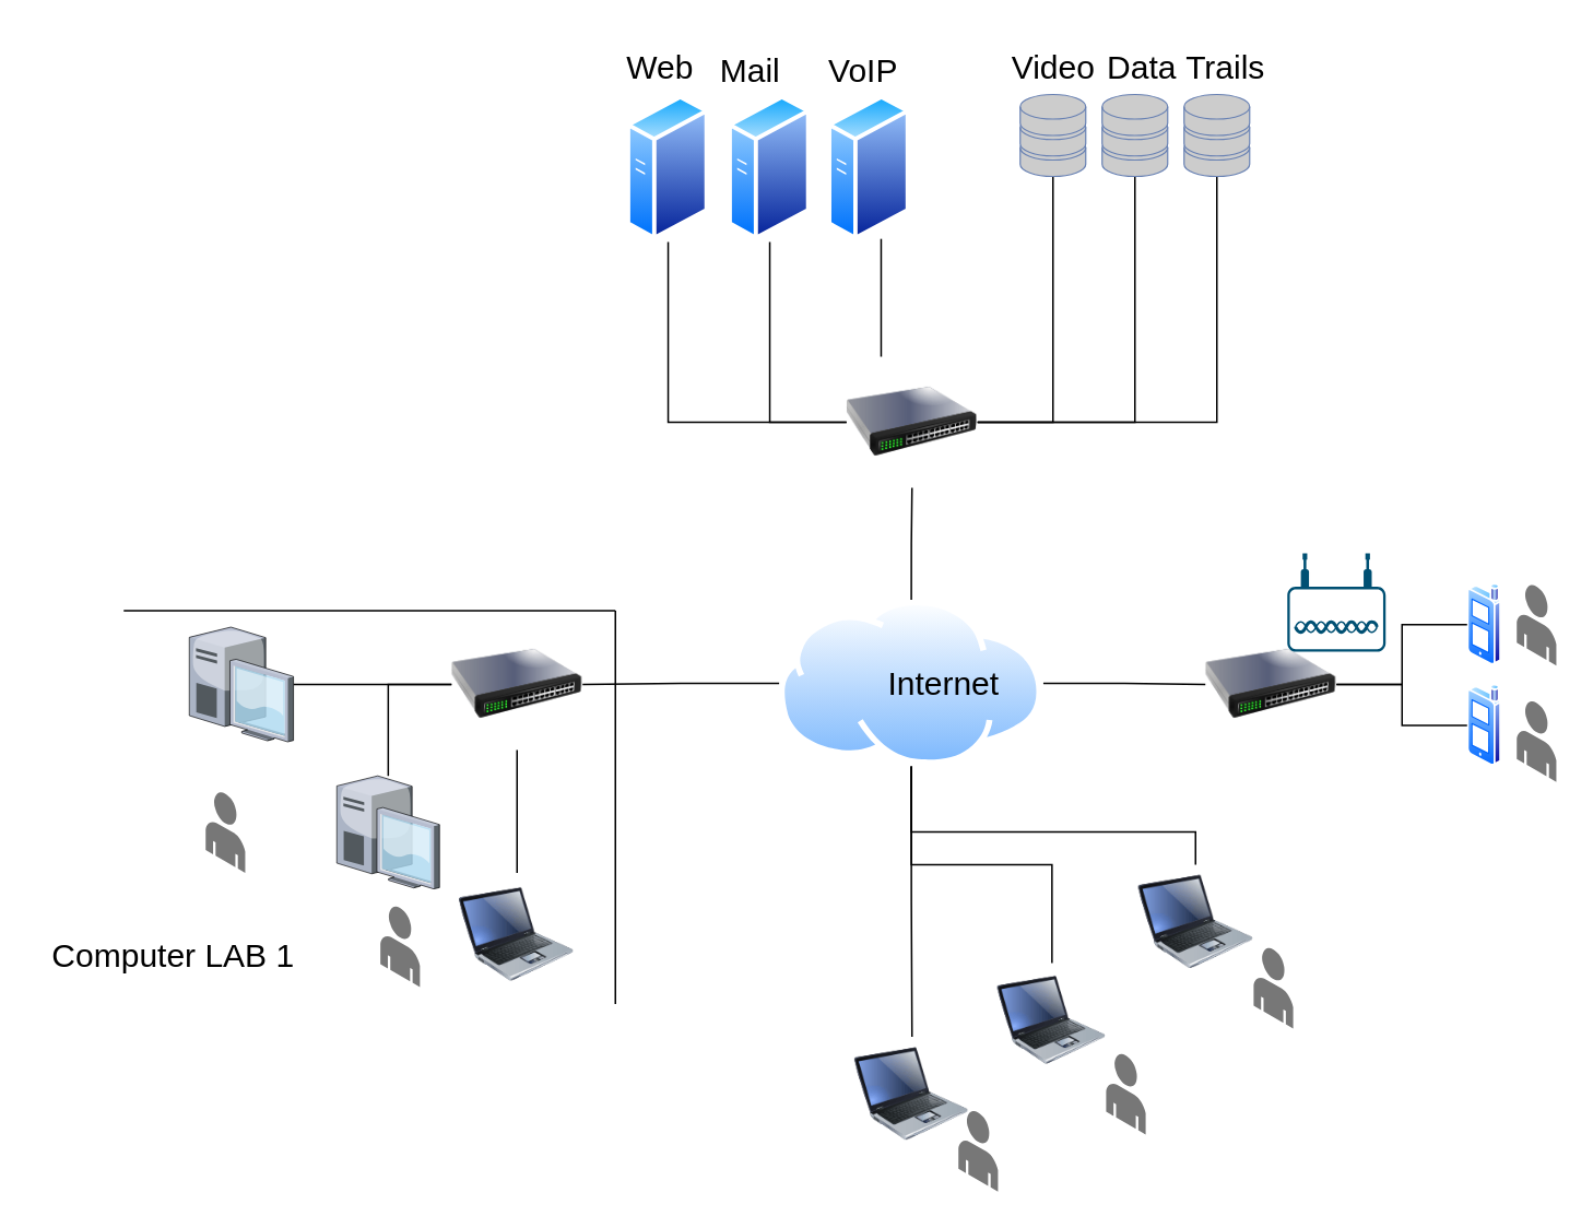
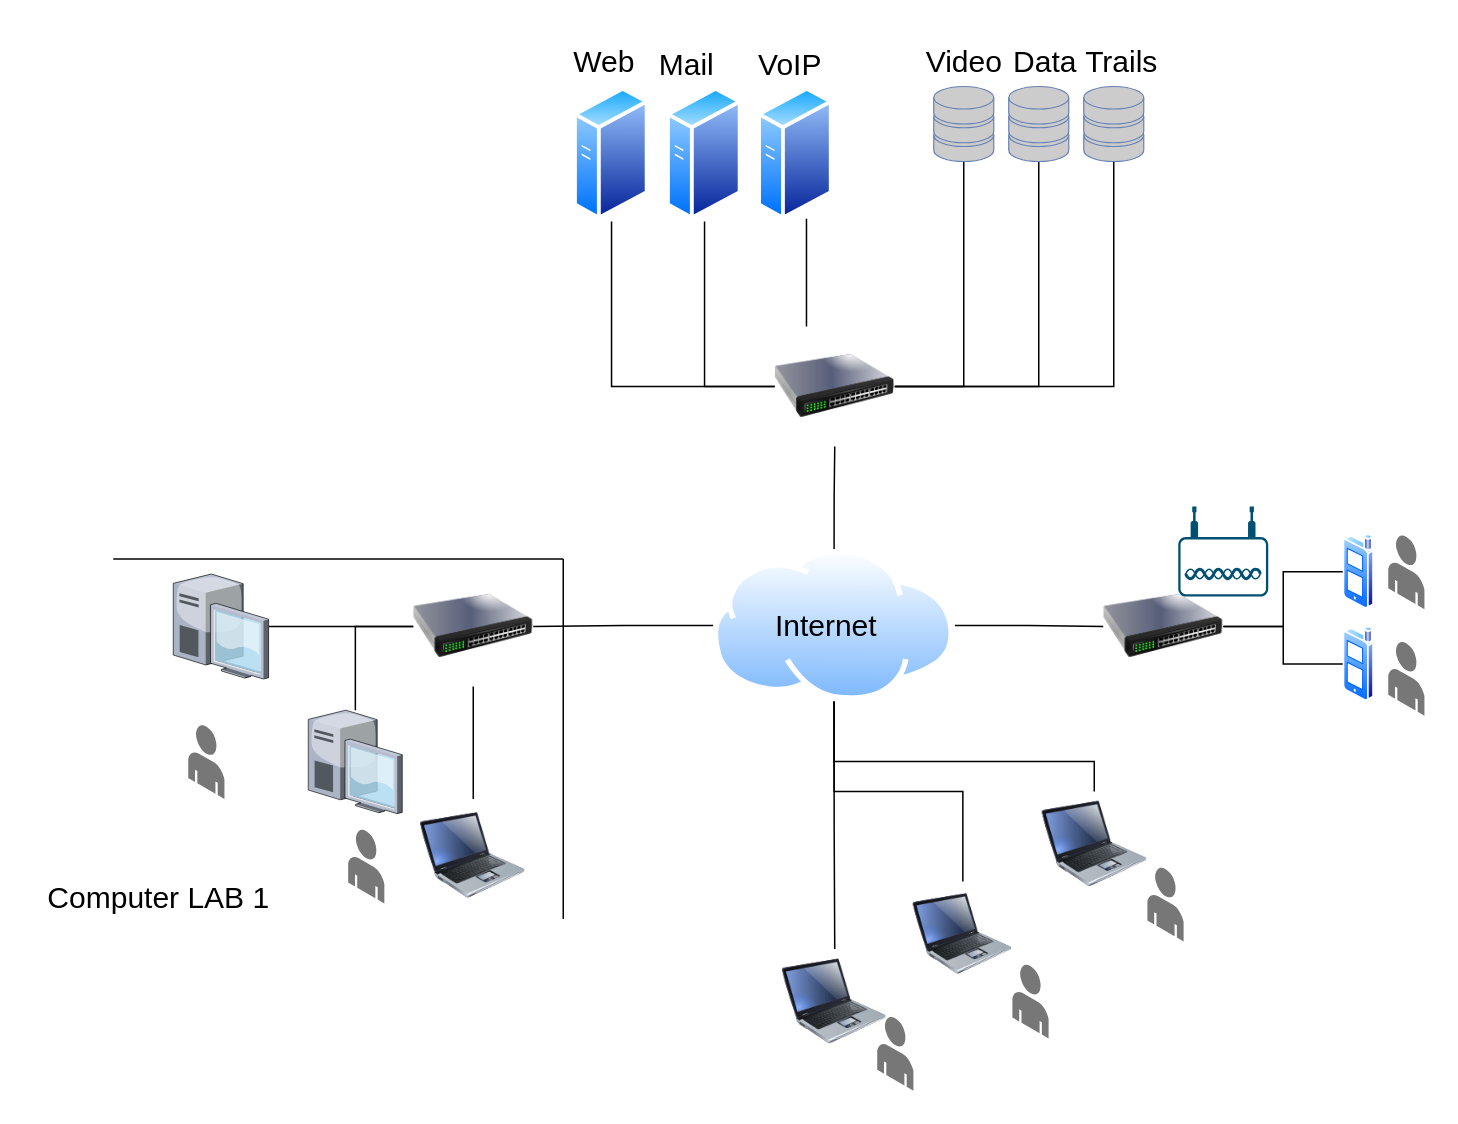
  <mxCell id="0" />
  <mxCell id="1" parent="0" />
  <mxCell id="2" style="edgeStyle=orthogonalEdgeStyle;rounded=0;orthogonalLoop=1;jettySize=auto;html=1;endArrow=none;endFill=0;fontSize=20;" edge="1" parent="1" source="8" target="19"><mxGeometry relative="1" as="geometry" /></mxCell>
  <mxCell id="3" style="edgeStyle=orthogonalEdgeStyle;rounded=0;orthogonalLoop=1;jettySize=auto;html=1;endArrow=none;endFill=0;fontSize=20;" edge="1" parent="1" source="8" target="22"><mxGeometry relative="1" as="geometry" /></mxCell>
  <mxCell id="4" style="edgeStyle=orthogonalEdgeStyle;rounded=0;orthogonalLoop=1;jettySize=auto;html=1;endArrow=none;endFill=0;fontSize=20;" edge="1" parent="1" source="8" target="36"><mxGeometry relative="1" as="geometry" /></mxCell>
  <mxCell id="5" style="edgeStyle=orthogonalEdgeStyle;rounded=0;orthogonalLoop=1;jettySize=auto;html=1;endArrow=none;endFill=0;fontSize=20;" edge="1" parent="1" source="8" target="35"><mxGeometry relative="1" as="geometry" /></mxCell>
  <mxCell id="6" style="edgeStyle=orthogonalEdgeStyle;rounded=0;orthogonalLoop=1;jettySize=auto;html=1;endArrow=none;endFill=0;fontSize=20;" edge="1" parent="1" source="8" target="12"><mxGeometry relative="1" as="geometry" /></mxCell>
  <mxCell id="7" style="edgeStyle=orthogonalEdgeStyle;rounded=0;orthogonalLoop=1;jettySize=auto;html=1;endArrow=none;endFill=0;fontSize=20;" edge="1" parent="1" source="8" target="34"><mxGeometry relative="1" as="geometry"><Array as="points"><mxPoint x="556" y="507" /><mxPoint x="729" y="507" /></Array></mxGeometry></mxCell>
  <mxCell id="8" value="" style="image;aspect=fixed;perimeter=ellipsePerimeter;html=1;align=center;shadow=0;dashed=0;spacingTop=3;image=img/lib/active_directory/internet_cloud.svg;fontSize=20;" vertex="1" parent="1"><mxGeometry x="475" y="365.5" width="161.12" height="101.5" as="geometry" /></mxCell>
  <mxCell id="9" style="edgeStyle=orthogonalEdgeStyle;rounded=0;orthogonalLoop=1;jettySize=auto;html=1;endArrow=none;endFill=0;fontSize=20;" edge="1" parent="1" source="12" target="42"><mxGeometry relative="1" as="geometry" /></mxCell>
  <mxCell id="10" style="edgeStyle=orthogonalEdgeStyle;rounded=0;orthogonalLoop=1;jettySize=auto;html=1;endArrow=none;endFill=0;fontSize=20;" edge="1" parent="1" source="12" target="41"><mxGeometry relative="1" as="geometry" /></mxCell>
  <mxCell id="11" style="edgeStyle=orthogonalEdgeStyle;rounded=0;orthogonalLoop=1;jettySize=auto;html=1;endArrow=none;endFill=0;fontSize=20;" edge="1" parent="1" source="12" target="40"><mxGeometry relative="1" as="geometry" /></mxCell>
  <mxCell id="12" value="" style="image;html=1;image=img/lib/clip_art/networking/Switch_128x128.png;fontSize=20;" vertex="1" parent="1"><mxGeometry x="275" y="377" width="80" height="80" as="geometry" /></mxCell>
  <mxCell id="13" style="edgeStyle=orthogonalEdgeStyle;rounded=0;orthogonalLoop=1;jettySize=auto;html=1;endArrow=none;endFill=0;fontSize=20;" edge="1" parent="1" source="19" target="24"><mxGeometry relative="1" as="geometry" /></mxCell>
  <mxCell id="14" style="edgeStyle=orthogonalEdgeStyle;rounded=0;orthogonalLoop=1;jettySize=auto;html=1;endArrow=none;endFill=0;fontSize=20;" edge="1" parent="1" source="19" target="23"><mxGeometry relative="1" as="geometry" /></mxCell>
  <mxCell id="15" style="edgeStyle=orthogonalEdgeStyle;rounded=0;orthogonalLoop=1;jettySize=auto;html=1;endArrow=none;endFill=0;fontSize=20;" edge="1" parent="1" source="19" target="25"><mxGeometry relative="1" as="geometry"><Array as="points"><mxPoint x="552" y="247" /><mxPoint x="552" y="247" /></Array></mxGeometry></mxCell>
  <mxCell id="16" style="edgeStyle=orthogonalEdgeStyle;rounded=0;orthogonalLoop=1;jettySize=auto;html=1;endArrow=none;endFill=0;fontSize=20;" edge="1" parent="1" source="19" target="26"><mxGeometry relative="1" as="geometry" /></mxCell>
  <mxCell id="17" style="edgeStyle=orthogonalEdgeStyle;rounded=0;orthogonalLoop=1;jettySize=auto;html=1;endArrow=none;endFill=0;fontSize=20;" edge="1" parent="1" source="19" target="27"><mxGeometry relative="1" as="geometry" /></mxCell>
  <mxCell id="18" style="edgeStyle=orthogonalEdgeStyle;rounded=0;orthogonalLoop=1;jettySize=auto;html=1;endArrow=none;endFill=0;fontSize=20;" edge="1" parent="1" source="19" target="28"><mxGeometry relative="1" as="geometry" /></mxCell>
  <mxCell id="19" value="" style="image;html=1;image=img/lib/clip_art/networking/Switch_128x128.png;fontSize=20;" vertex="1" parent="1"><mxGeometry x="516" y="217" width="80" height="80" as="geometry" /></mxCell>
  <mxCell id="20" style="edgeStyle=orthogonalEdgeStyle;rounded=0;orthogonalLoop=1;jettySize=auto;html=1;endArrow=none;endFill=0;fontSize=20;" edge="1" parent="1" source="22" target="30"><mxGeometry relative="1" as="geometry" /></mxCell>
  <mxCell id="21" style="edgeStyle=orthogonalEdgeStyle;rounded=0;orthogonalLoop=1;jettySize=auto;html=1;endArrow=none;endFill=0;fontSize=20;" edge="1" parent="1" source="22" target="31"><mxGeometry relative="1" as="geometry" /></mxCell>
  <mxCell id="22" value="" style="image;html=1;image=img/lib/clip_art/networking/Switch_128x128.png;fontSize=20;" vertex="1" parent="1"><mxGeometry x="735" y="377" width="80" height="80" as="geometry" /></mxCell>
  <mxCell id="23" value="" style="image;aspect=fixed;perimeter=ellipsePerimeter;html=1;align=center;shadow=0;dashed=0;spacingTop=3;image=img/lib/active_directory/generic_server.svg;fontSize=20;" vertex="1" parent="1"><mxGeometry x="382" y="57" width="50.4" height="90" as="geometry" /></mxCell>
  <mxCell id="24" value="" style="image;aspect=fixed;perimeter=ellipsePerimeter;html=1;align=center;shadow=0;dashed=0;spacingTop=3;image=img/lib/active_directory/generic_server.svg;fontSize=20;" vertex="1" parent="1"><mxGeometry x="444" y="57" width="50.4" height="90" as="geometry" /></mxCell>
  <mxCell id="25" value="" style="image;aspect=fixed;perimeter=ellipsePerimeter;html=1;align=center;shadow=0;dashed=0;spacingTop=3;image=img/lib/active_directory/generic_server.svg;fontSize=20;" vertex="1" parent="1"><mxGeometry x="504.72" y="57" width="50.4" height="90" as="geometry" /></mxCell>
  <mxCell id="26" value="" style="fontColor=#0066CC;verticalAlign=top;verticalLabelPosition=bottom;labelPosition=center;align=center;html=1;outlineConnect=0;fillColor=#CCCCCC;strokeColor=#6881B3;gradientColor=none;gradientDirection=north;strokeWidth=2;shape=mxgraph.networks.storage;fontSize=20;" vertex="1" parent="1"><mxGeometry x="622" y="57" width="40" height="50" as="geometry" /></mxCell>
  <mxCell id="27" value="" style="fontColor=#0066CC;verticalAlign=top;verticalLabelPosition=bottom;labelPosition=center;align=center;html=1;outlineConnect=0;fillColor=#CCCCCC;strokeColor=#6881B3;gradientColor=none;gradientDirection=north;strokeWidth=2;shape=mxgraph.networks.storage;fontSize=20;" vertex="1" parent="1"><mxGeometry x="672" y="57" width="40" height="50" as="geometry" /></mxCell>
  <mxCell id="28" value="" style="fontColor=#0066CC;verticalAlign=top;verticalLabelPosition=bottom;labelPosition=center;align=center;html=1;outlineConnect=0;fillColor=#CCCCCC;strokeColor=#6881B3;gradientColor=none;gradientDirection=north;strokeWidth=2;shape=mxgraph.networks.storage;fontSize=20;" vertex="1" parent="1"><mxGeometry x="722" y="57" width="40" height="50" as="geometry" /></mxCell>
  <mxCell id="29" value="" style="points=[[0.03,0.36,0],[0.18,0,0],[0.5,0.34,0],[0.82,0,0],[0.97,0.36,0],[1,0.67,0],[0.975,0.975,0],[0.5,1,0],[0.025,0.975,0],[0,0.67,0]];verticalLabelPosition=bottom;sketch=0;html=1;verticalAlign=top;aspect=fixed;align=center;pointerEvents=1;shape=mxgraph.cisco19.wireless_access_point;fillColor=#005073;strokeColor=none;fontSize=20;" vertex="1" parent="1"><mxGeometry x="785" y="337" width="60" height="60" as="geometry" /></mxCell>
  <mxCell id="30" value="" style="image;aspect=fixed;perimeter=ellipsePerimeter;html=1;align=center;shadow=0;dashed=0;spacingTop=3;image=img/lib/active_directory/cell_phone.svg;fontSize=20;" vertex="1" parent="1"><mxGeometry x="895" y="355.5" width="21" height="50" as="geometry" /></mxCell>
  <mxCell id="31" value="" style="image;aspect=fixed;perimeter=ellipsePerimeter;html=1;align=center;shadow=0;dashed=0;spacingTop=3;image=img/lib/active_directory/cell_phone.svg;fontSize=20;" vertex="1" parent="1"><mxGeometry x="895" y="417" width="21" height="50" as="geometry" /></mxCell>
  <mxCell id="32" value="" style="verticalLabelPosition=bottom;html=1;verticalAlign=top;strokeWidth=1;align=center;outlineConnect=0;dashed=0;outlineConnect=0;shape=mxgraph.aws3d.end_user;strokeColor=none;fillColor=#777777;aspect=fixed;fontSize=20;" vertex="1" parent="1"><mxGeometry x="925" y="427" width="24.12" height="49.46" as="geometry" /></mxCell>
  <mxCell id="33" value="" style="verticalLabelPosition=bottom;html=1;verticalAlign=top;strokeWidth=1;align=center;outlineConnect=0;dashed=0;outlineConnect=0;shape=mxgraph.aws3d.end_user;strokeColor=none;fillColor=#777777;aspect=fixed;fontSize=20;" vertex="1" parent="1"><mxGeometry x="925" y="356.04" width="24.12" height="49.46" as="geometry" /></mxCell>
  <mxCell id="34" value="" style="image;html=1;image=img/lib/clip_art/computers/Laptop_128x128.png;fontSize=20;" vertex="1" parent="1"><mxGeometry x="694.44" y="527" width="70" height="70" as="geometry" /></mxCell>
  <mxCell id="35" value="" style="image;html=1;image=img/lib/clip_art/computers/Laptop_128x128.png;fontSize=20;" vertex="1" parent="1"><mxGeometry x="521.28" y="632" width="69.44" height="70" as="geometry" /></mxCell>
  <mxCell id="36" value="" style="image;html=1;image=img/lib/clip_art/computers/Laptop_128x128.png;fontSize=20;" vertex="1" parent="1"><mxGeometry x="608.44" y="587" width="66" height="70" as="geometry" /></mxCell>
  <mxCell id="37" value="" style="verticalLabelPosition=bottom;html=1;verticalAlign=top;strokeWidth=1;align=center;outlineConnect=0;dashed=0;outlineConnect=0;shape=mxgraph.aws3d.end_user;strokeColor=none;fillColor=#777777;aspect=fixed;fontSize=20;" vertex="1" parent="1"><mxGeometry x="764.44" y="577.54" width="24.12" height="49.46" as="geometry" /></mxCell>
  <mxCell id="38" value="" style="verticalLabelPosition=bottom;html=1;verticalAlign=top;strokeWidth=1;align=center;outlineConnect=0;dashed=0;outlineConnect=0;shape=mxgraph.aws3d.end_user;strokeColor=none;fillColor=#777777;aspect=fixed;fontSize=20;" vertex="1" parent="1"><mxGeometry x="674.44" y="642.27" width="24.12" height="49.46" as="geometry" /></mxCell>
  <mxCell id="39" value="" style="verticalLabelPosition=bottom;html=1;verticalAlign=top;strokeWidth=1;align=center;outlineConnect=0;dashed=0;outlineConnect=0;shape=mxgraph.aws3d.end_user;strokeColor=none;fillColor=#777777;aspect=fixed;fontSize=20;" vertex="1" parent="1"><mxGeometry x="584.32" y="677" width="24.12" height="49.46" as="geometry" /></mxCell>
  <mxCell id="40" value="" style="image;html=1;image=img/lib/clip_art/computers/Laptop_128x128.png;fontSize=20;" vertex="1" parent="1"><mxGeometry x="280" y="532" width="70" height="75.27" as="geometry" /></mxCell>
  <mxCell id="41" value="" style="verticalLabelPosition=bottom;sketch=0;aspect=fixed;html=1;verticalAlign=top;strokeColor=none;align=center;outlineConnect=0;shape=mxgraph.citrix.desktop;fontSize=20;" vertex="1" parent="1"><mxGeometry x="205" y="472.77" width="62.66" height="69" as="geometry" /></mxCell>
  <mxCell id="42" value="" style="verticalLabelPosition=bottom;sketch=0;aspect=fixed;html=1;verticalAlign=top;strokeColor=none;align=center;outlineConnect=0;shape=mxgraph.citrix.desktop;fontSize=20;" vertex="1" parent="1"><mxGeometry x="115" y="382" width="63.57" height="70" as="geometry" /></mxCell>
  <mxCell id="43" value="" style="endArrow=none;html=1;rounded=0;fontSize=20;" edge="1" parent="1"><mxGeometry width="50" height="50" relative="1" as="geometry"><mxPoint x="75" y="372" as="sourcePoint" /><mxPoint x="375" y="372" as="targetPoint" /></mxGeometry></mxCell>
  <mxCell id="44" value="" style="endArrow=none;html=1;rounded=0;fontSize=20;" edge="1" parent="1"><mxGeometry width="50" height="50" relative="1" as="geometry"><mxPoint x="375" y="612" as="sourcePoint" /><mxPoint x="375" y="372" as="targetPoint" /></mxGeometry></mxCell>
  <mxCell id="45" value="" style="verticalLabelPosition=bottom;html=1;verticalAlign=top;strokeWidth=1;align=center;outlineConnect=0;dashed=0;outlineConnect=0;shape=mxgraph.aws3d.end_user;strokeColor=none;fillColor=#777777;aspect=fixed;fontSize=20;" vertex="1" parent="1"><mxGeometry x="231.61" y="552.27" width="24.12" height="49.46" as="geometry" /></mxCell>
  <mxCell id="46" value="" style="verticalLabelPosition=bottom;html=1;verticalAlign=top;strokeWidth=1;align=center;outlineConnect=0;dashed=0;outlineConnect=0;shape=mxgraph.aws3d.end_user;strokeColor=none;fillColor=#777777;aspect=fixed;fontSize=20;" vertex="1" parent="1"><mxGeometry x="125" y="482.54" width="24.12" height="49.46" as="geometry" /></mxCell>
- <mxCell id="47" value="Computer LAB 1" style="text;html=1;align=center;verticalAlign=middle;resizable=0;points=[];autosize=1;strokeColor=none;fillColor=none;fontSize=20;" vertex="1" parent="1"><mxGeometry x="20" y="561.73" width="170" height="40" as="geometry" /></mxCell>
+ <mxCell id="47" value="Computer LAB 1" style="text;html=1;align=center;verticalAlign=middle;resizable=0;points=[];autosize=1;strokeColor=none;fillColor=none;fontSize=20;" vertex="1" parent="1"><mxGeometry x="20" y="576.73" width="170" height="40" as="geometry" /></mxCell>
  <mxCell id="48" value="Web" style="text;html=1;align=center;verticalAlign=middle;resizable=0;points=[];autosize=1;strokeColor=none;fillColor=none;fontSize=20;" vertex="1" parent="1"><mxGeometry x="372" y="20" width="60" height="40" as="geometry" /></mxCell>
  <mxCell id="49" value="Mail" style="text;html=1;align=center;verticalAlign=middle;resizable=0;points=[];autosize=1;strokeColor=none;fillColor=none;fontSize=20;" vertex="1" parent="1"><mxGeometry x="427" y="22" width="60" height="40" as="geometry" /></mxCell>
  <mxCell id="50" value="VoIP" style="text;html=1;align=center;verticalAlign=middle;resizable=0;points=[];autosize=1;strokeColor=none;fillColor=none;fontSize=20;" vertex="1" parent="1"><mxGeometry x="491.44" y="22" width="70" height="40" as="geometry" /></mxCell>
  <mxCell id="51" value="Video" style="text;html=1;align=center;verticalAlign=middle;resizable=0;points=[];autosize=1;strokeColor=none;fillColor=none;fontSize=20;" vertex="1" parent="1"><mxGeometry x="607" y="20" width="70" height="40" as="geometry" /></mxCell>
  <mxCell id="52" value="Data" style="text;html=1;align=center;verticalAlign=middle;resizable=0;points=[];autosize=1;strokeColor=none;fillColor=none;fontSize=20;" vertex="1" parent="1"><mxGeometry x="661.44" y="20" width="70" height="40" as="geometry" /></mxCell>
  <mxCell id="53" value="Trails" style="text;html=1;align=center;verticalAlign=middle;resizable=0;points=[];autosize=1;strokeColor=none;fillColor=none;fontSize=20;" vertex="1" parent="1"><mxGeometry x="712" y="20" width="70" height="40" as="geometry" /></mxCell>
- <mxCell id="54" value="Internet" style="text;html=1;align=center;verticalAlign=middle;resizable=0;points=[];autosize=1;strokeColor=none;fillColor=none;fontSize=20;" vertex="1" parent="1"><mxGeometry x="530" y="396.25" width="90" height="40" as="geometry" /></mxCell>
+ <mxCell id="54" value="Internet" style="text;html=1;align=center;verticalAlign=middle;resizable=0;points=[];autosize=1;strokeColor=none;fillColor=none;fontSize=20;" vertex="1" parent="1"><mxGeometry x="505" y="396.25" width="90" height="40" as="geometry" /></mxCell>
